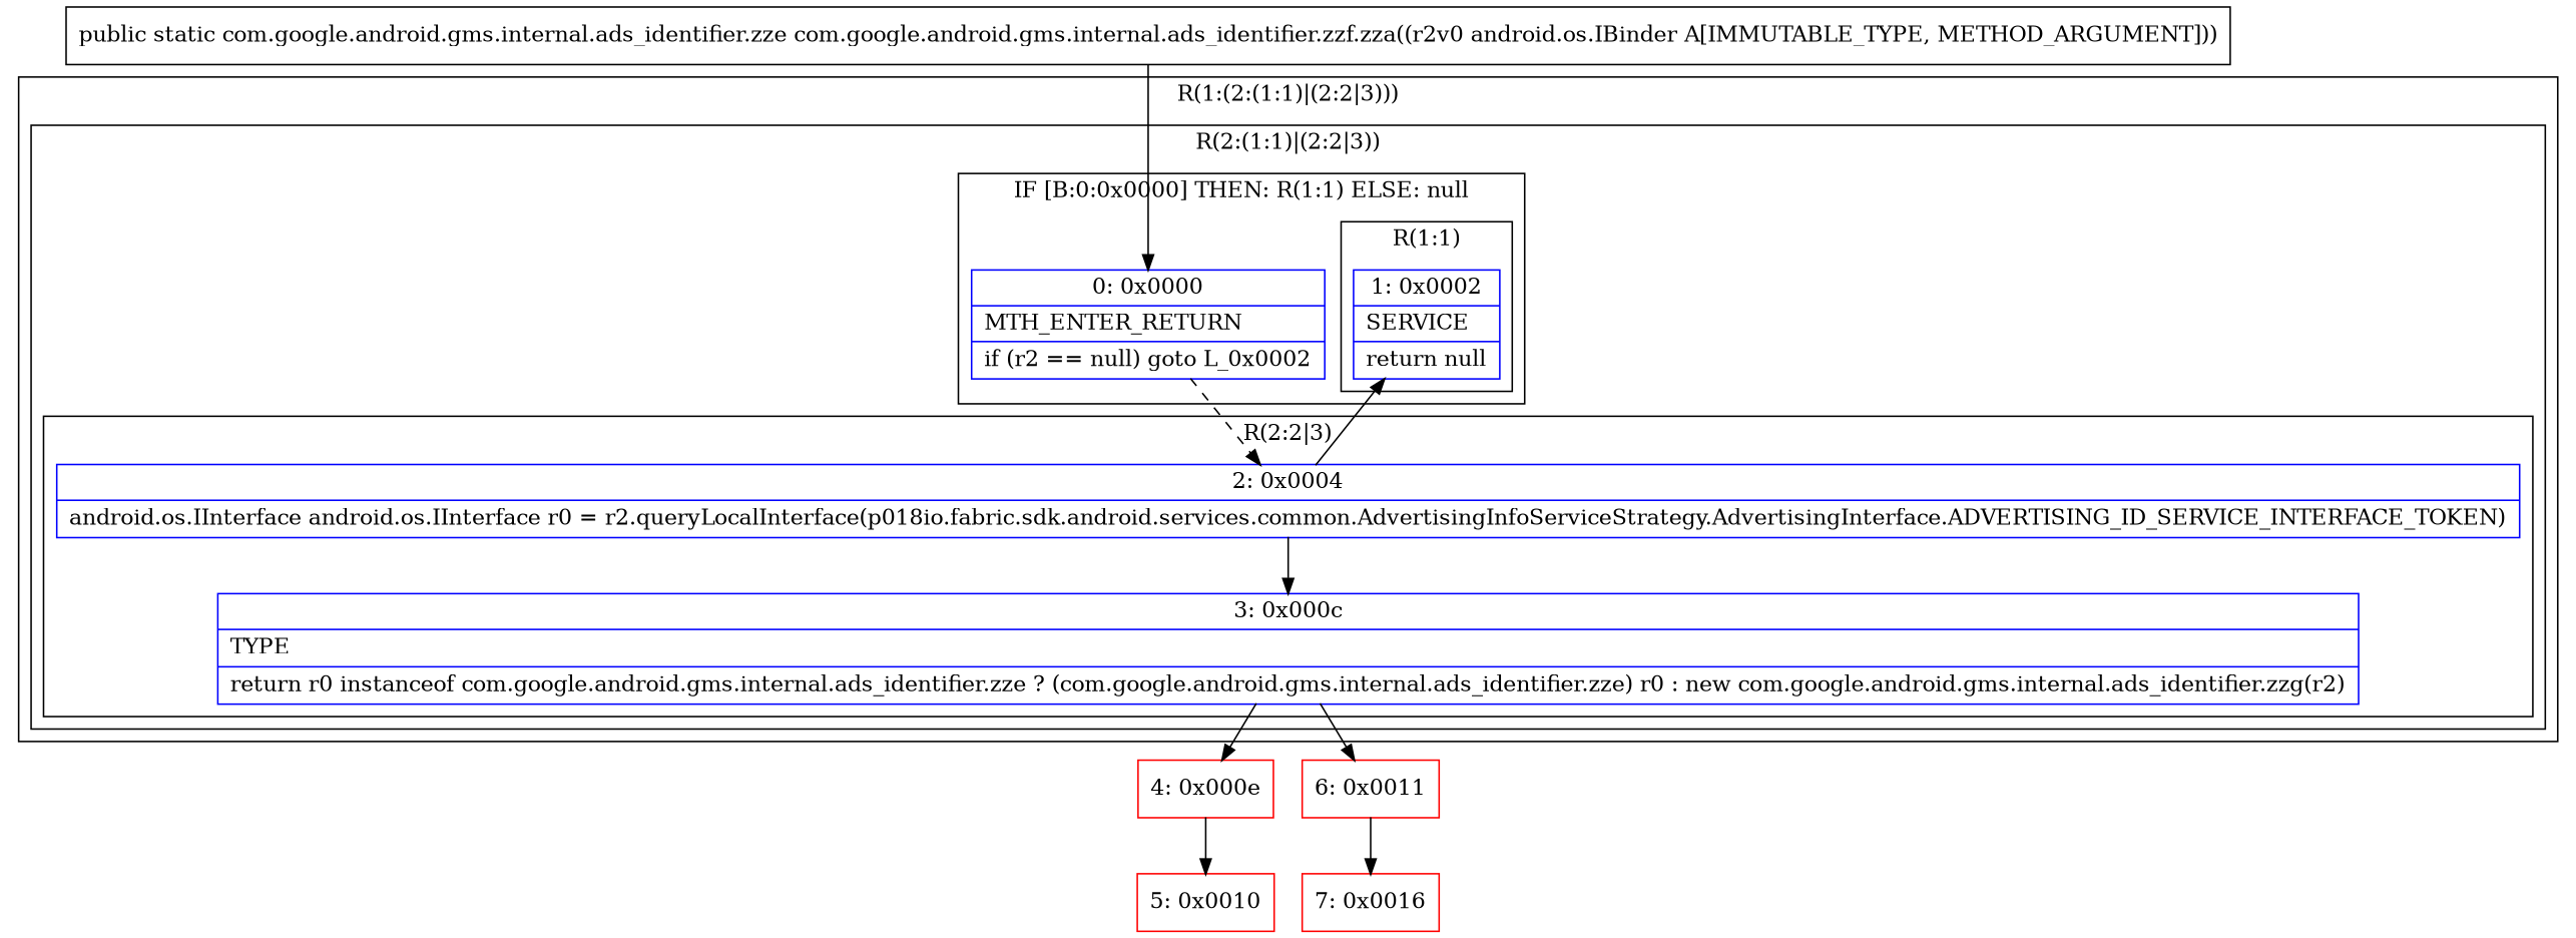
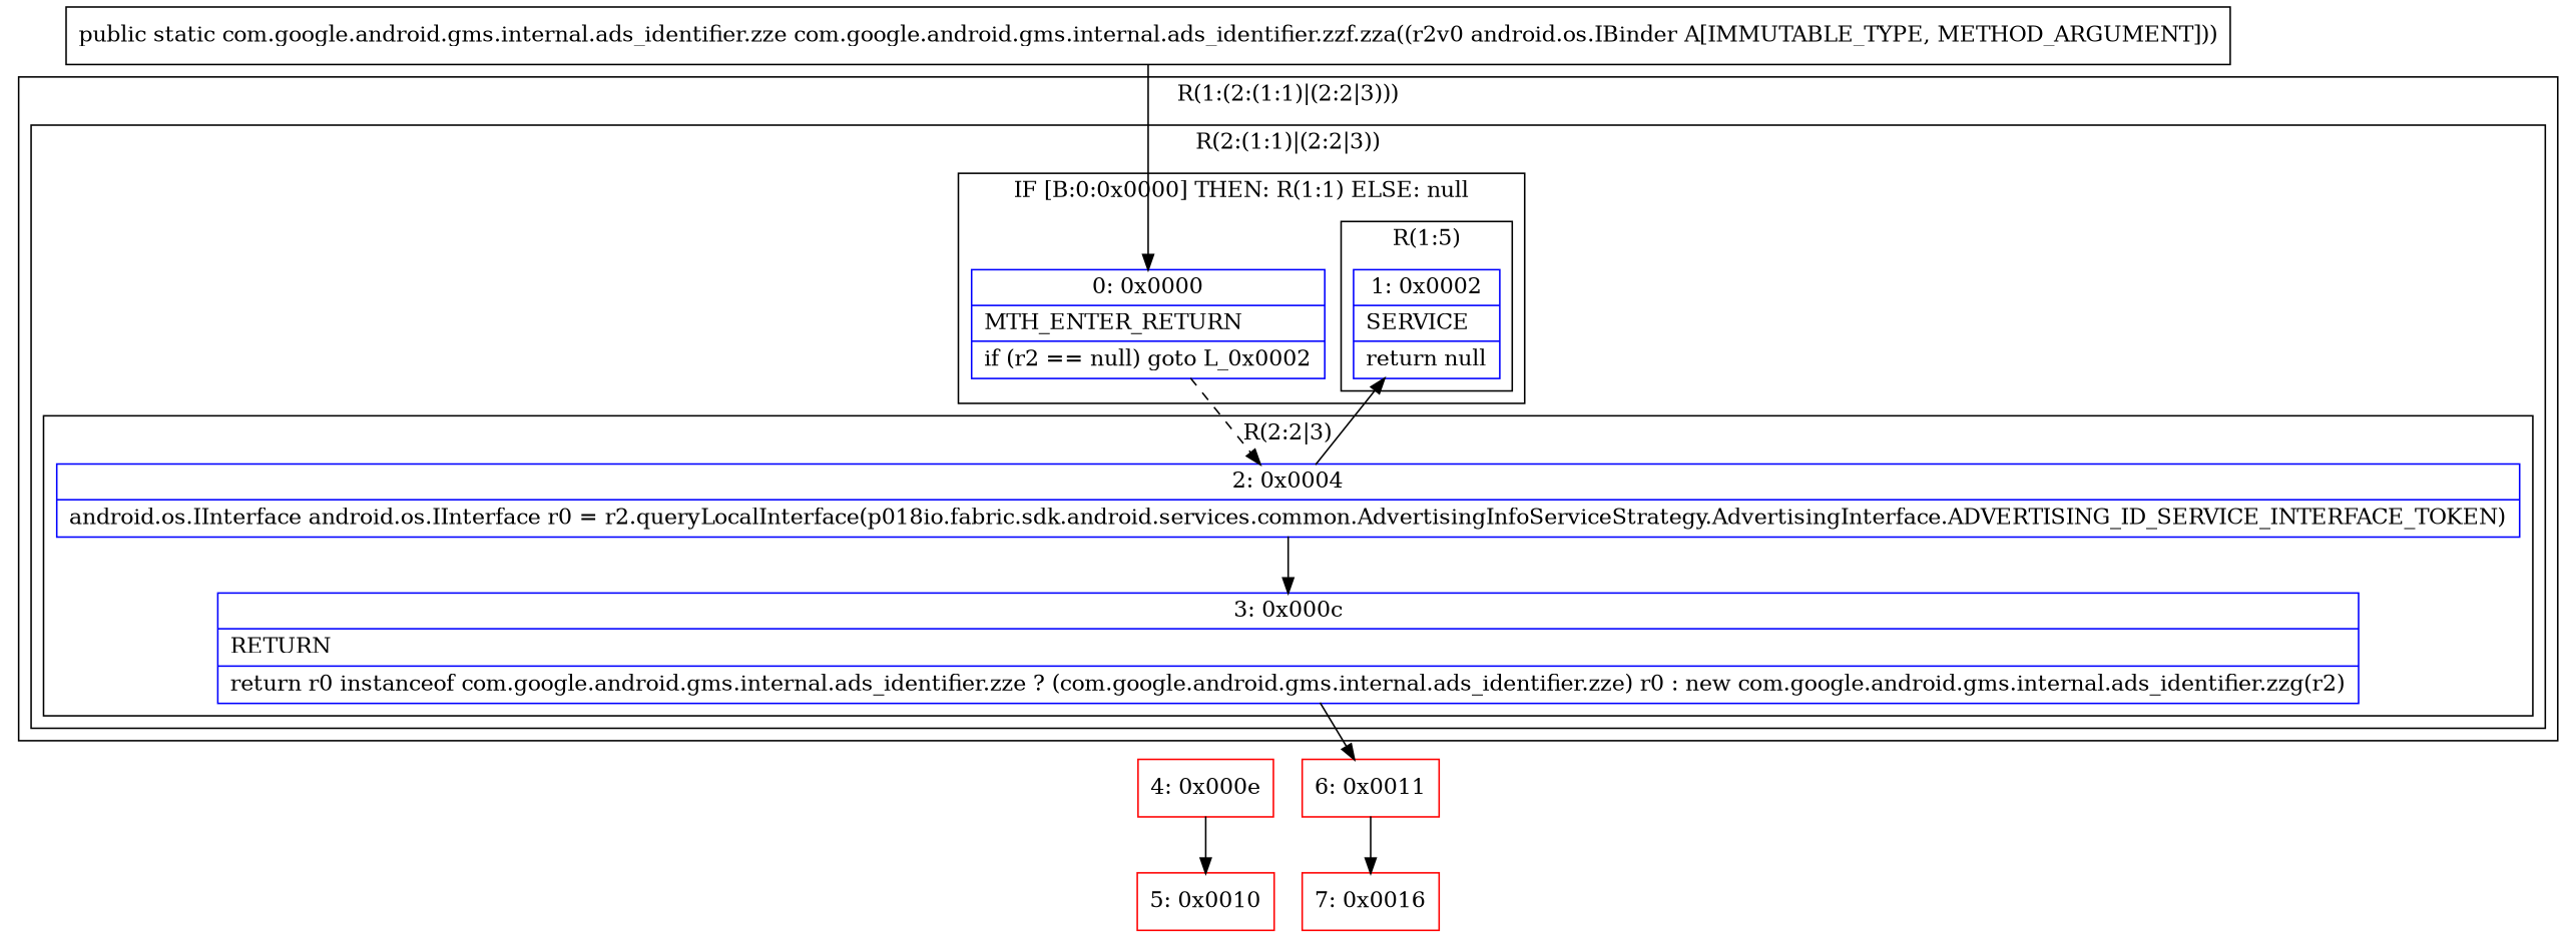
  digraph {
    node [color=blue shape=record]
    n1 [label="{1\:\ 0x0002|SERVICE\l|return null\l}"]
    n2 [label="{0\:\ 0x0000|MTH_ENTER_RETURN\l|if (r2 == null) goto L_0x0002\l}"]
    n3 [label="{2\:\ 0x0004|android.os.IInterface android.os.IInterface r0 = r2.queryLocalInterface(p018io.fabric.sdk.android.services.common.AdvertisingInfoServiceStrategy.AdvertisingInterface.ADVERTISING_ID_SERVICE_INTERFACE_TOKEN)\l}"]
-   n4 [label="{3\:\ 0x000c|TYPE\l|return r0 instanceof com.google.android.gms.internal.ads_identifier.zze ? (com.google.android.gms.internal.ads_identifier.zze) r0 : new com.google.android.gms.internal.ads_identifier.zzg(r2)\l}"]
+   n4 [label="{3\:\ 0x000c|RETURN\l|return r0 instanceof com.google.android.gms.internal.ads_identifier.zze ? (com.google.android.gms.internal.ads_identifier.zze) r0 : new com.google.android.gms.internal.ads_identifier.zzg(r2)\l}"]
    n5 [color=red label="{4\:\ 0x000e}"]
    n6 [color=red label="{6\:\ 0x0011}"]
    n7 [color=red label="{5\:\ 0x0010}"]
    n8 [color=red label="{7\:\ 0x0016}"]
    n9 [label="{public static com.google.android.gms.internal.ads_identifier.zze com.google.android.gms.internal.ads_identifier.zzf.zza((r2v0 android.os.IBinder A[IMMUTABLE_TYPE, METHOD_ARGUMENT])) }" color=""]
    subgraph cluster_1 {
      label="R(1:(2:(1:1)|(2:2|3)))"
      subgraph cluster_2 {
        label="R(2:(1:1)|(2:2|3))"
        subgraph cluster_3 {
          label="IF [B:0:0x0000] THEN: R(1:1) ELSE: null"
          n2
          subgraph cluster_4 {
-           label="R(1:1)"
+           label="R(1:5)"
            n1
          }
        }
        subgraph cluster_5 {
          label="R(2:2|3)"
          n3
          n4
        }
      }
    }
    n2 -> n3 [style=dashed]
    n3 -> n1
    n3 -> n4
-   n4 -> n5
    n4 -> n6
    n5 -> n7
    n6 -> n8
    n9 -> n2
  }
